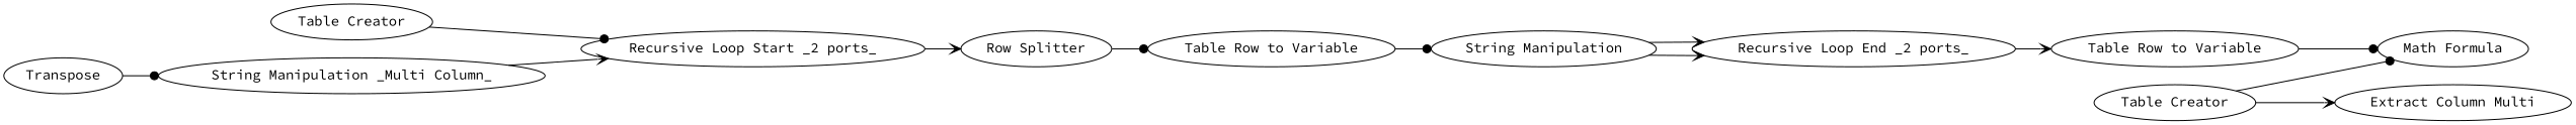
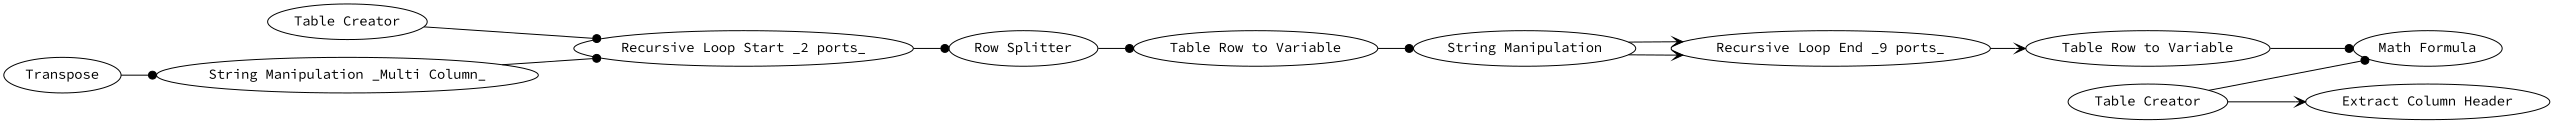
  digraph {
    fontname="Source Code Pro"
    rankdir=LR
    node [fontname="Source Code Pro"]
    edge [arrowhead=dot fontname="Source Code Pro"]
    n1 [label="Table Creator"]
    n2 [label="Recursive Loop Start _2 ports_"]
    n3 [label="Row Splitter"]
    n4 [label="Table Creator"]
-   n5 [label="Extract Column Multi"]
+   n5 [label="Extract Column Header"]
    n6 [label="Math Formula"]
    n7 [label=Transpose]
    n8 [label="String Manipulation _Multi Column_"]
    n9 [label="String Manipulation"]
-   n10 [label="Recursive Loop End _2 ports_"]
+   n10 [label="Recursive Loop End _9 ports_"]
    n11 [label="Table Row to Variable"]
    n12 [label="Table Row to Variable"]
    n1 -> n2
-   n2 -> n3 [arrowhead=vee]
+   n2 -> n3
    n3 -> n12
    n4 -> n5 [arrowhead=vee]
    n4 -> n6
    n7 -> n8
-   n8 -> n2 [arrowhead=vee]
+   n8 -> n2
    n9 -> n10 [arrowhead=vee]
    n9 -> n10 [arrowhead=vee]
    n10 -> n11 [arrowhead=vee]
    n11 -> n6
    n12 -> n9
  }
